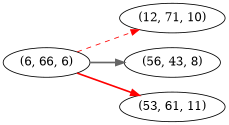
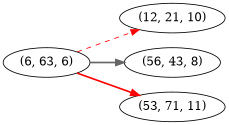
  digraph {
    rankdir=LR
    edge [color=red style=bold]
-   "(6, 66, 6)"
-   "(12, 21, 10)" [label="(12, 71, 10)"]
+   "(6, 66, 6)" [label="(6, 63, 6)"]
+   "(12, 21, 10)"
    n3 [label="(56, 43, 8)"]
-   "(53, 61, 11)"
+   "(53, 61, 11)" [label="(53, 71, 11)"]
    "(6, 66, 6)" -> "(12, 21, 10)" [style=dashed]
    "(6, 66, 6)" -> n3 [color=gray40]
    "(6, 66, 6)" -> "(53, 61, 11)"
  }
